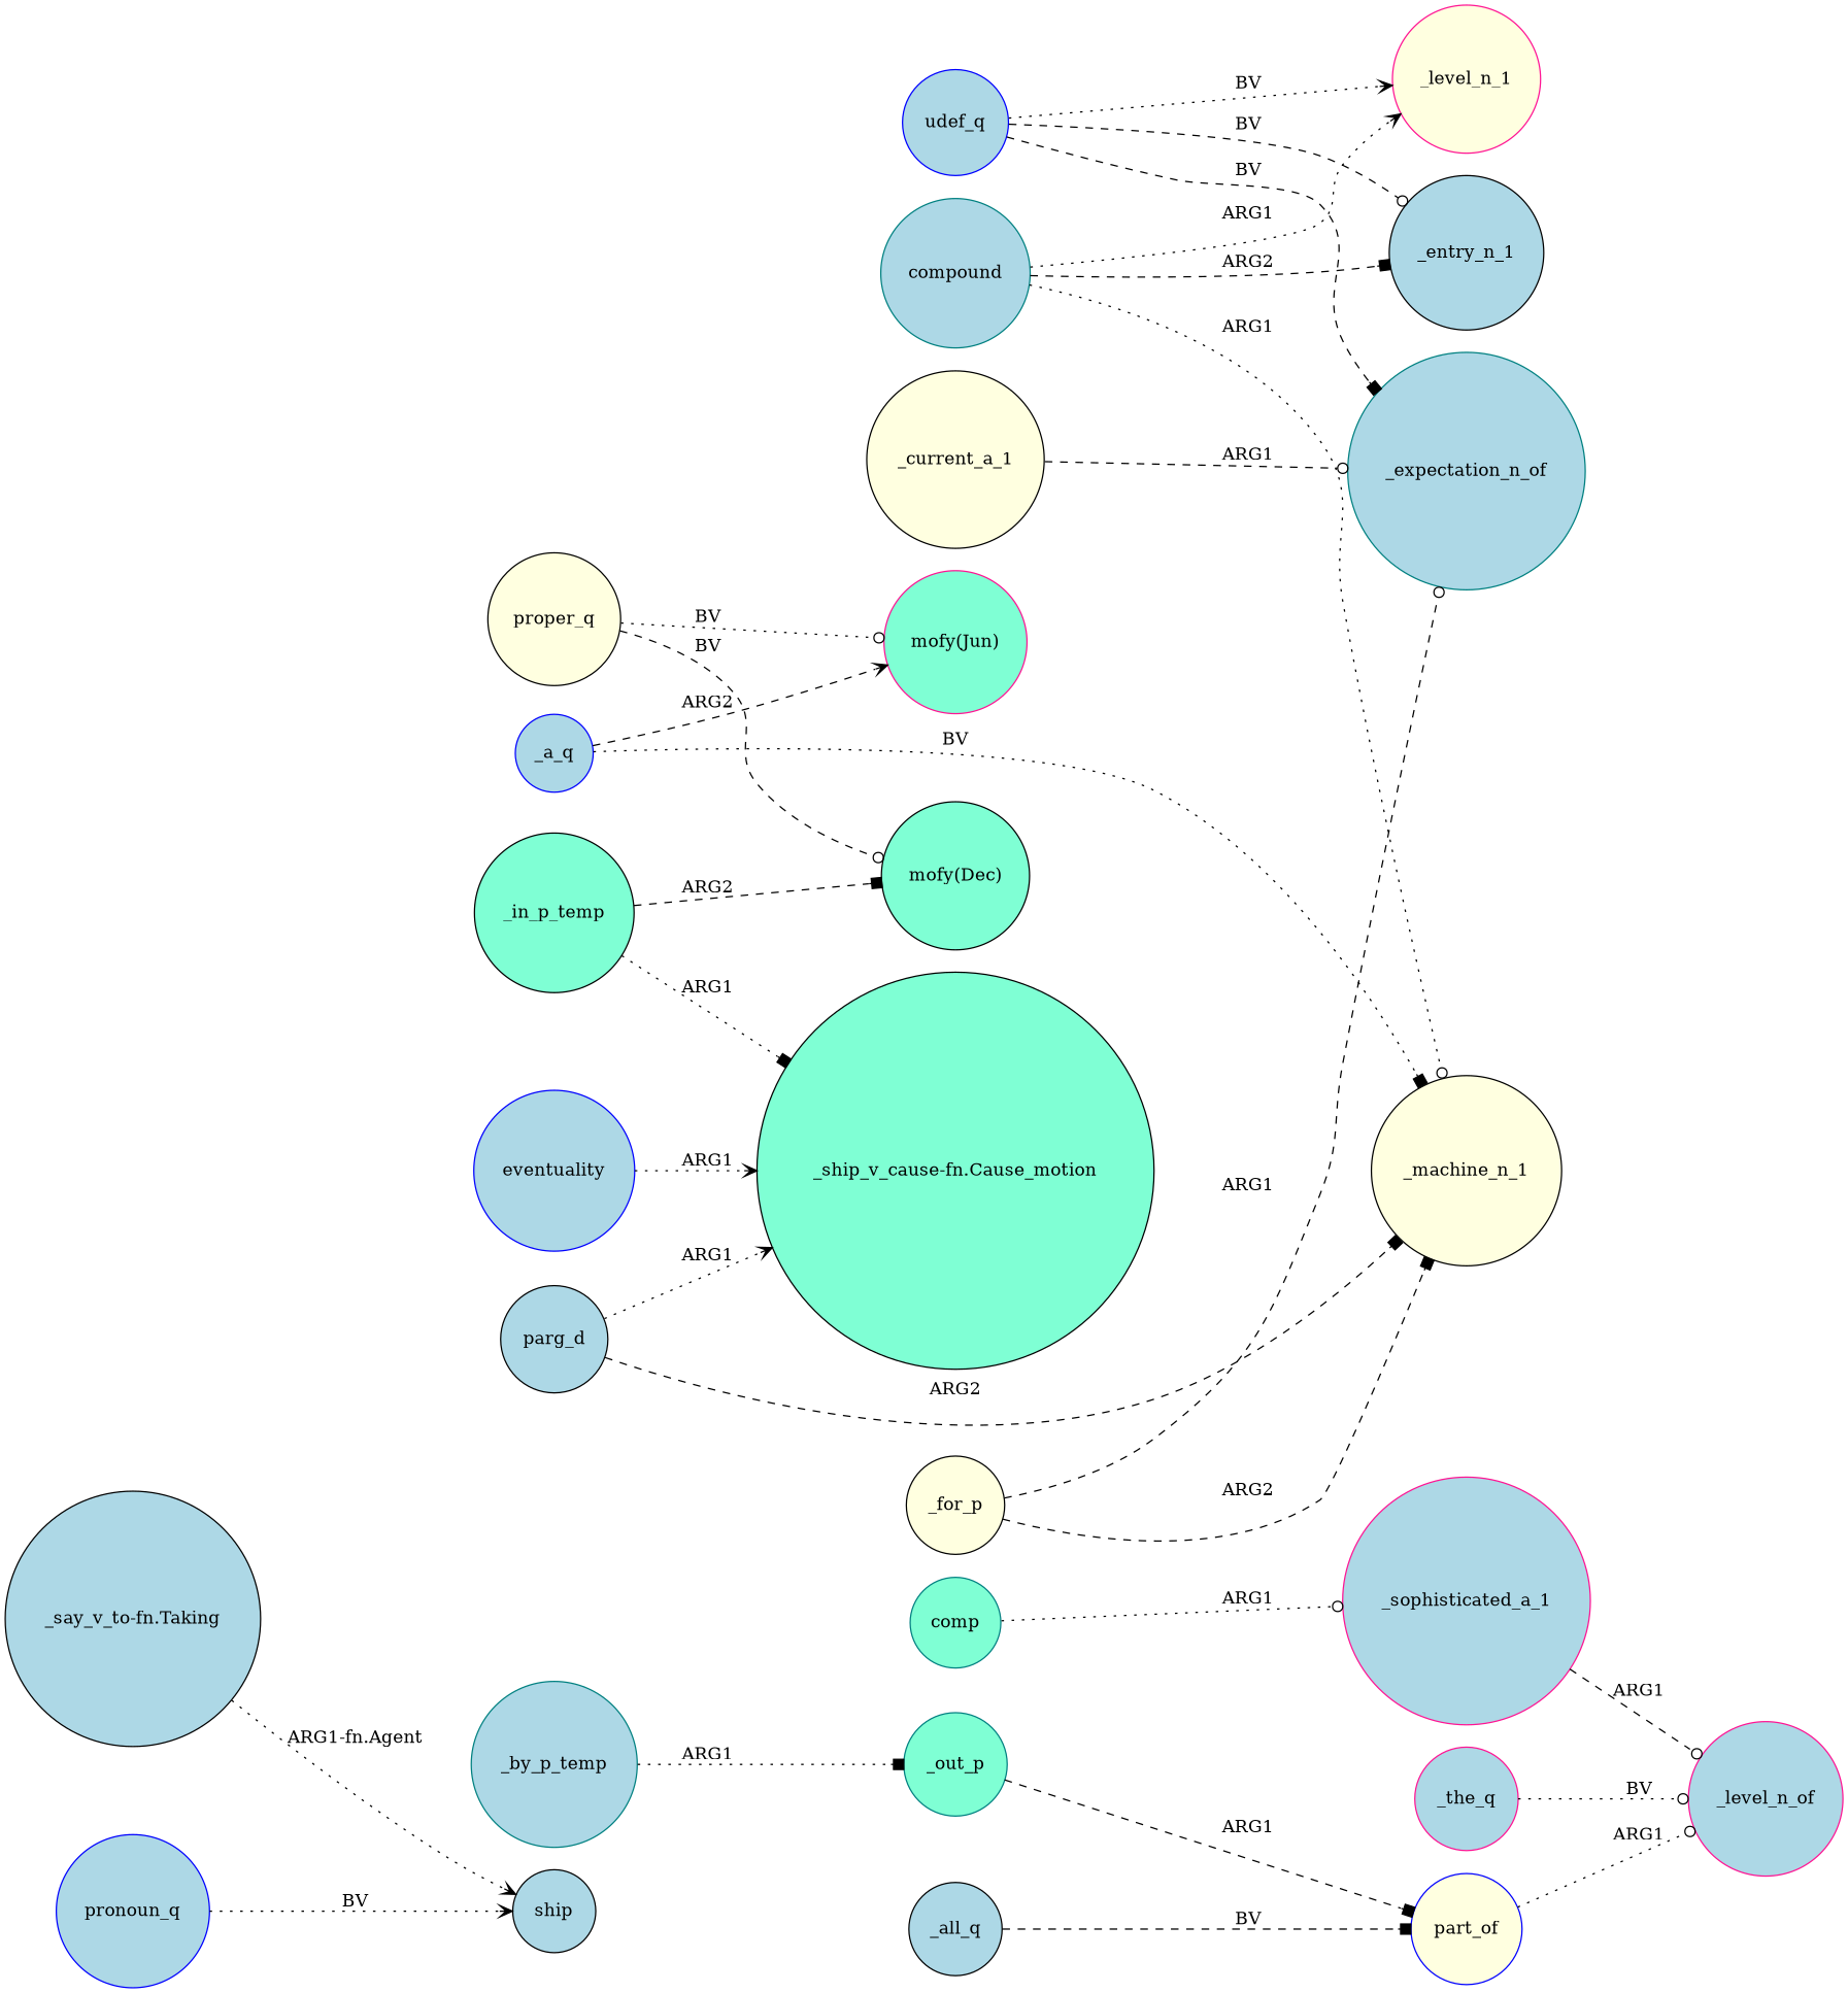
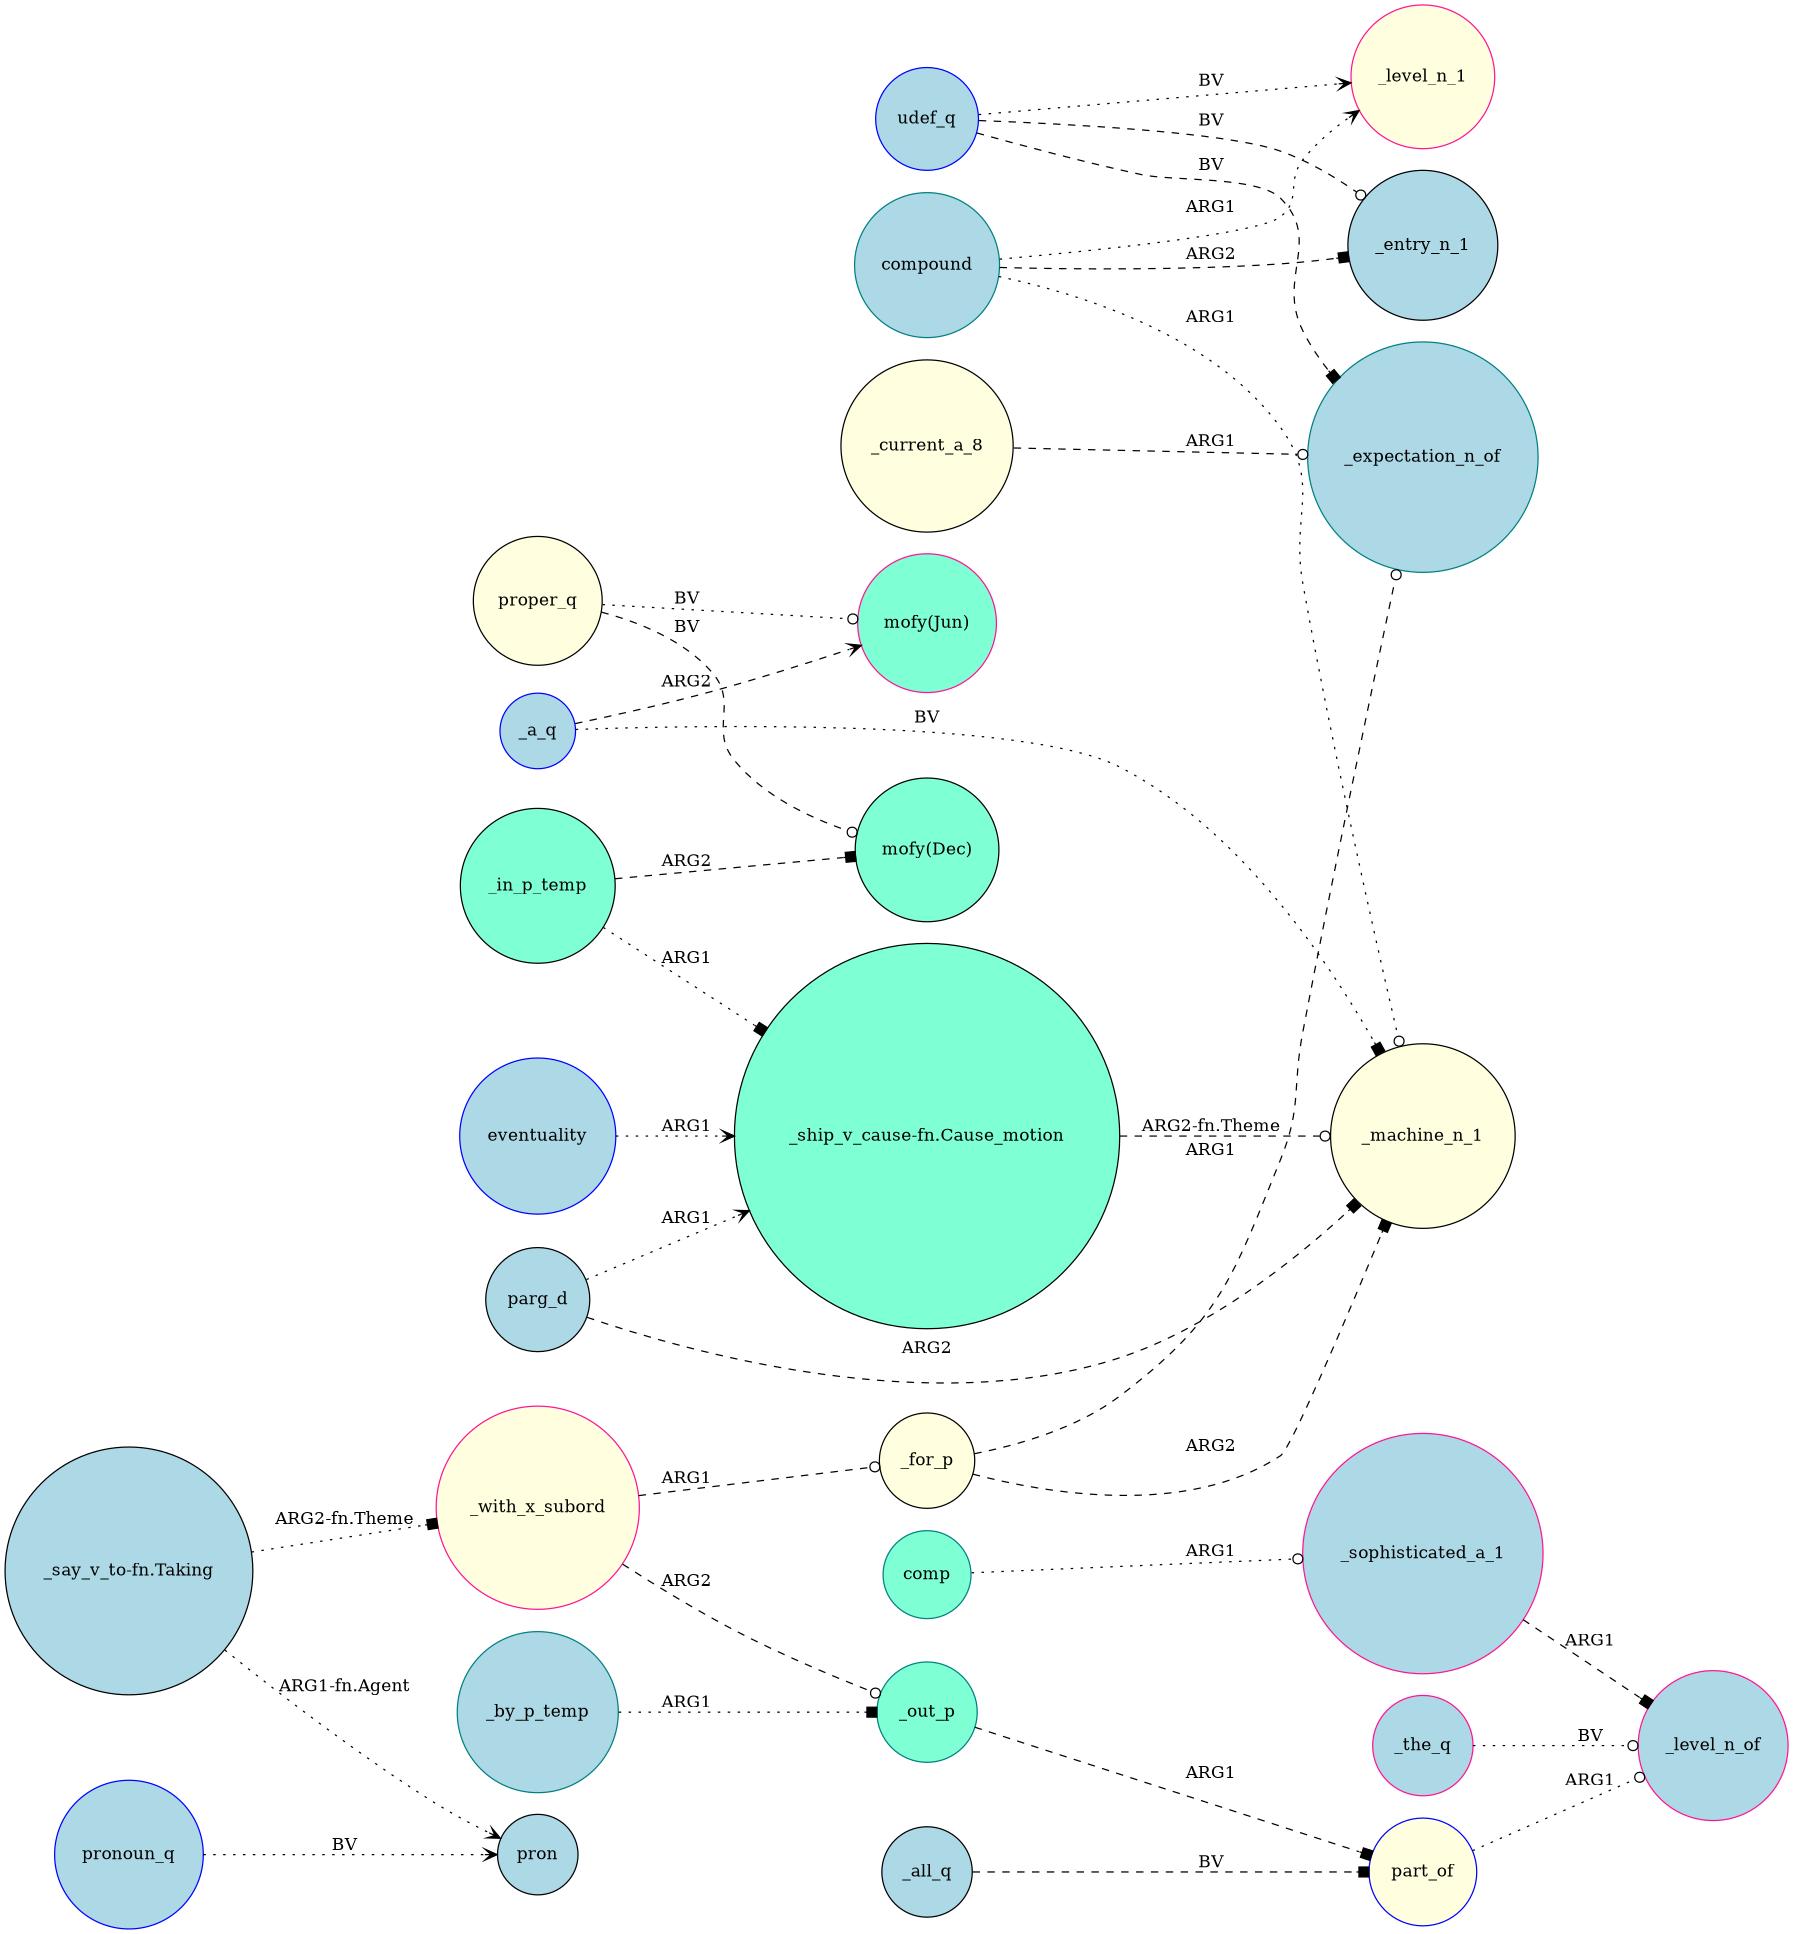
  digraph {
    rankdir=LR
    node [color=black fillcolor=lightblue shape=circle style=filled]
    edge [arrowhead=odot style=dashed]
    compound [color=teal]
    _level_n_1 [color=deeppink fillcolor=lightyellow]
    _machine_n_1 [fillcolor=lightyellow]
    _entry_n_1
-   _current_a_1 [fillcolor=lightyellow]
+   _current_a_1 [fillcolor=lightyellow label=_current_a_8]
    _expectation_n_of [color=teal]
    part_of [color=blue fillcolor=lightyellow]
    n8 [color=deeppink label=_level_n_of]
    _in_p_temp [fillcolor=aquamarine]
    "_ship_v_cause-fn.Cause_motion" [fillcolor=aquamarine]
    "mofy(Dec)" [fillcolor=aquamarine]
    _out_p [color=teal fillcolor=aquamarine]
+   _with_x_subord [color=deeppink fillcolor=lightyellow]
    _for_p [fillcolor=lightyellow]
    proper_q [fillcolor=lightyellow]
    "mofy(Jun)" [color=deeppink fillcolor=aquamarine]
    _all_q
    "_say_v_to-fn.Taking"
-   pron [label=ship]
+   pron
    udef_q [color=blue]
    _sophisticated_a_1 [color=deeppink]
    pronoun_q [color=blue]
    comp [color=teal fillcolor=aquamarine]
    eventuality [color=blue]
    _by_p_temp [color=teal]
    parg_d
    _the_q [color=deeppink]
    _a_q [color=blue]
    compound -> _level_n_1 [arrowhead=vee label=ARG1 style=dotted]
    compound -> _machine_n_1 [label=ARG1 style=dotted]
    compound -> _entry_n_1 [arrowhead=box label=ARG2]
    _current_a_1 -> _expectation_n_of [label=ARG1]
    part_of -> n8 [label=ARG1 style=dotted]
    _in_p_temp -> "_ship_v_cause-fn.Cause_motion" [arrowhead=box label=ARG1 style=dotted]
    _in_p_temp -> "mofy(Dec)" [arrowhead=box label=ARG2]
+   "_ship_v_cause-fn.Cause_motion" -> _machine_n_1 [label="ARG2-fn.Theme"]
    _out_p -> part_of [arrowhead=box label=ARG1]
+   _with_x_subord -> _out_p [label=ARG2]
+   _with_x_subord -> _for_p [label=ARG1]
    _for_p -> _machine_n_1 [arrowhead=box label=ARG2]
    _for_p -> _expectation_n_of [label=ARG1]
    proper_q -> "mofy(Dec)" [label=BV]
    proper_q -> "mofy(Jun)" [label=BV style=dotted]
    _all_q -> part_of [arrowhead=box label=BV]
+   "_say_v_to-fn.Taking" -> _with_x_subord [arrowhead=box label="ARG2-fn.Theme" style=dotted]
    "_say_v_to-fn.Taking" -> pron [arrowhead=vee label="ARG1-fn.Agent" style=dotted]
    udef_q -> _level_n_1 [arrowhead=vee label=BV style=dotted]
    udef_q -> _entry_n_1 [label=BV]
    udef_q -> _expectation_n_of [arrowhead=box label=BV]
-   _sophisticated_a_1 -> n8 [label=ARG1]
+   _sophisticated_a_1 -> n8 [arrowhead=box label=ARG1]
    pronoun_q -> pron [arrowhead=vee label=BV style=dotted]
    comp -> _sophisticated_a_1 [label=ARG1 style=dotted]
    eventuality -> "_ship_v_cause-fn.Cause_motion" [arrowhead=vee label=ARG1 style=dotted]
    _by_p_temp -> _out_p [arrowhead=box label=ARG1 style=dotted]
    parg_d -> _machine_n_1 [arrowhead=box label=ARG2]
    parg_d -> "_ship_v_cause-fn.Cause_motion" [arrowhead=vee label=ARG1 style=dotted]
    _the_q -> n8 [label=BV style=dotted]
    _a_q -> _machine_n_1 [arrowhead=box label=BV style=dotted]
    _a_q -> "mofy(Jun)" [arrowhead=vee label=ARG2]
  }
